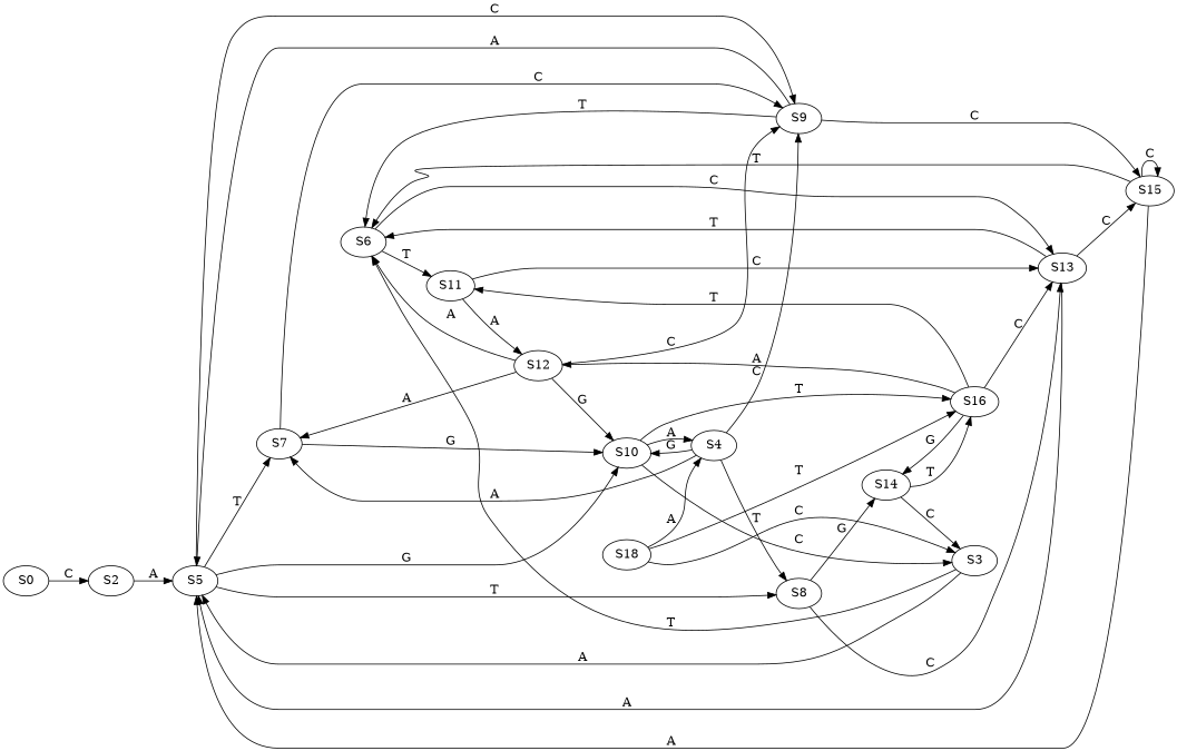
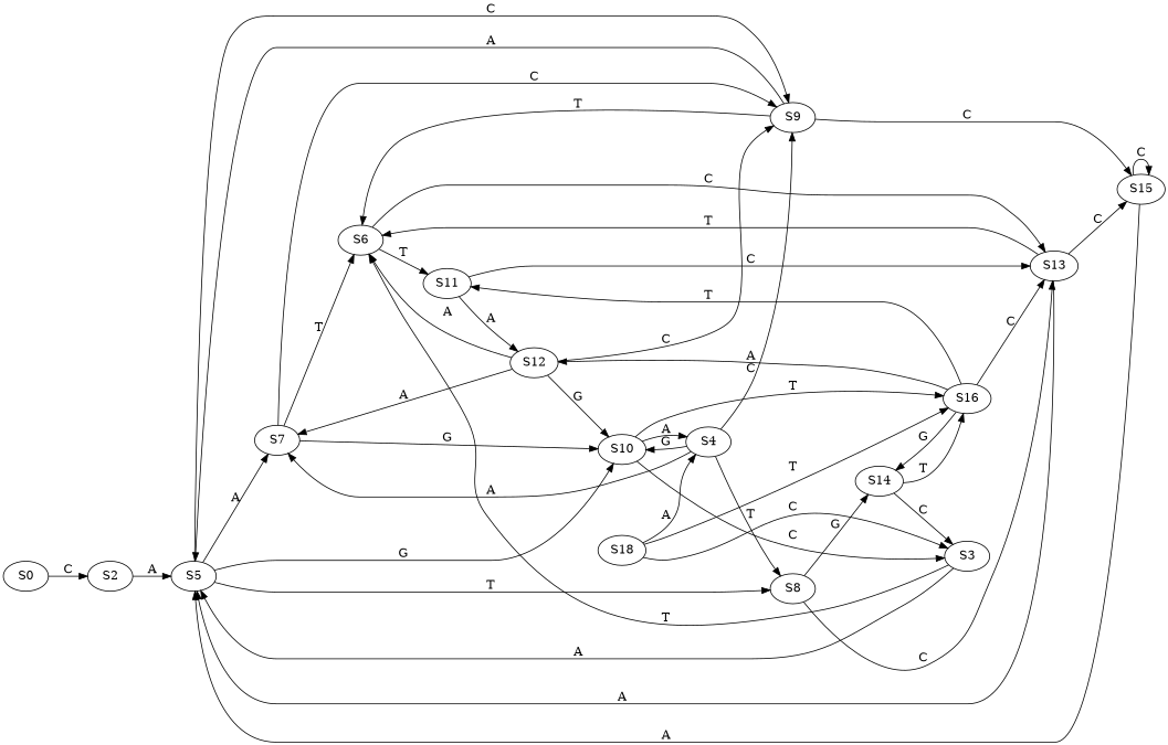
  strict digraph {
    rankdir=LR
    S0
    S2
    S5
    S3
    S6
    S4
    S7
    S8
    S9
    S10
    S11
    S13
    S14
    S15
    S16
    S12
    S18
    S0 -> S2 [label=C]
    S2 -> S5 [label=A]
-   S5 -> S7 [label=T]
+   S5 -> S7 [label=A]
    S5 -> S8 [label=T]
    S5 -> S9 [label=C]
    S5 -> S10 [label=G]
    S3 -> S5 [label=A]
    S3 -> S6 [label=T]
    S6 -> S11 [label=T]
    S6 -> S13 [label=C]
    S4 -> S7 [label=A]
    S4 -> S8 [label=T]
    S4 -> S9 [label=C]
    S4 -> S10 [label=G]
    S7 -> S9 [label=C]
    S7 -> S10 [label=G]
    S8 -> S13 [label=C]
    S8 -> S14 [label=G]
    S9 -> S5 [label=A]
    S9 -> S6 [label=T]
    S9 -> S15 [label=C]
    S10 -> S3 [label=C]
    S10 -> S4 [label=A]
    S10 -> S16 [label=T]
    S11 -> S13 [label=C]
    S11 -> S12 [label=A]
    S13 -> S5 [label=A]
    S13 -> S6 [label=T]
    S13 -> S15 [label=C]
    S14 -> S3 [label=C]
    S14 -> S16 [label=T]
    S15 -> S5 [label=A]
-   S15 -> S6 [label=T]
+   S7 -> S6 [label=T]
    S15 -> S15 [label=C]
    S16 -> S11 [label=T]
    S16 -> S13 [label=C]
    S16 -> S14 [label=G]
    S16 -> S12 [label=A]
    S12 -> S6 [label=A]
    S12 -> S7 [label=A]
    S12 -> S9 [label=C]
    S12 -> S10 [label=G]
    S18 -> S3 [label=C]
    S18 -> S4 [label=A]
    S18 -> S16 [label=T]
  }
